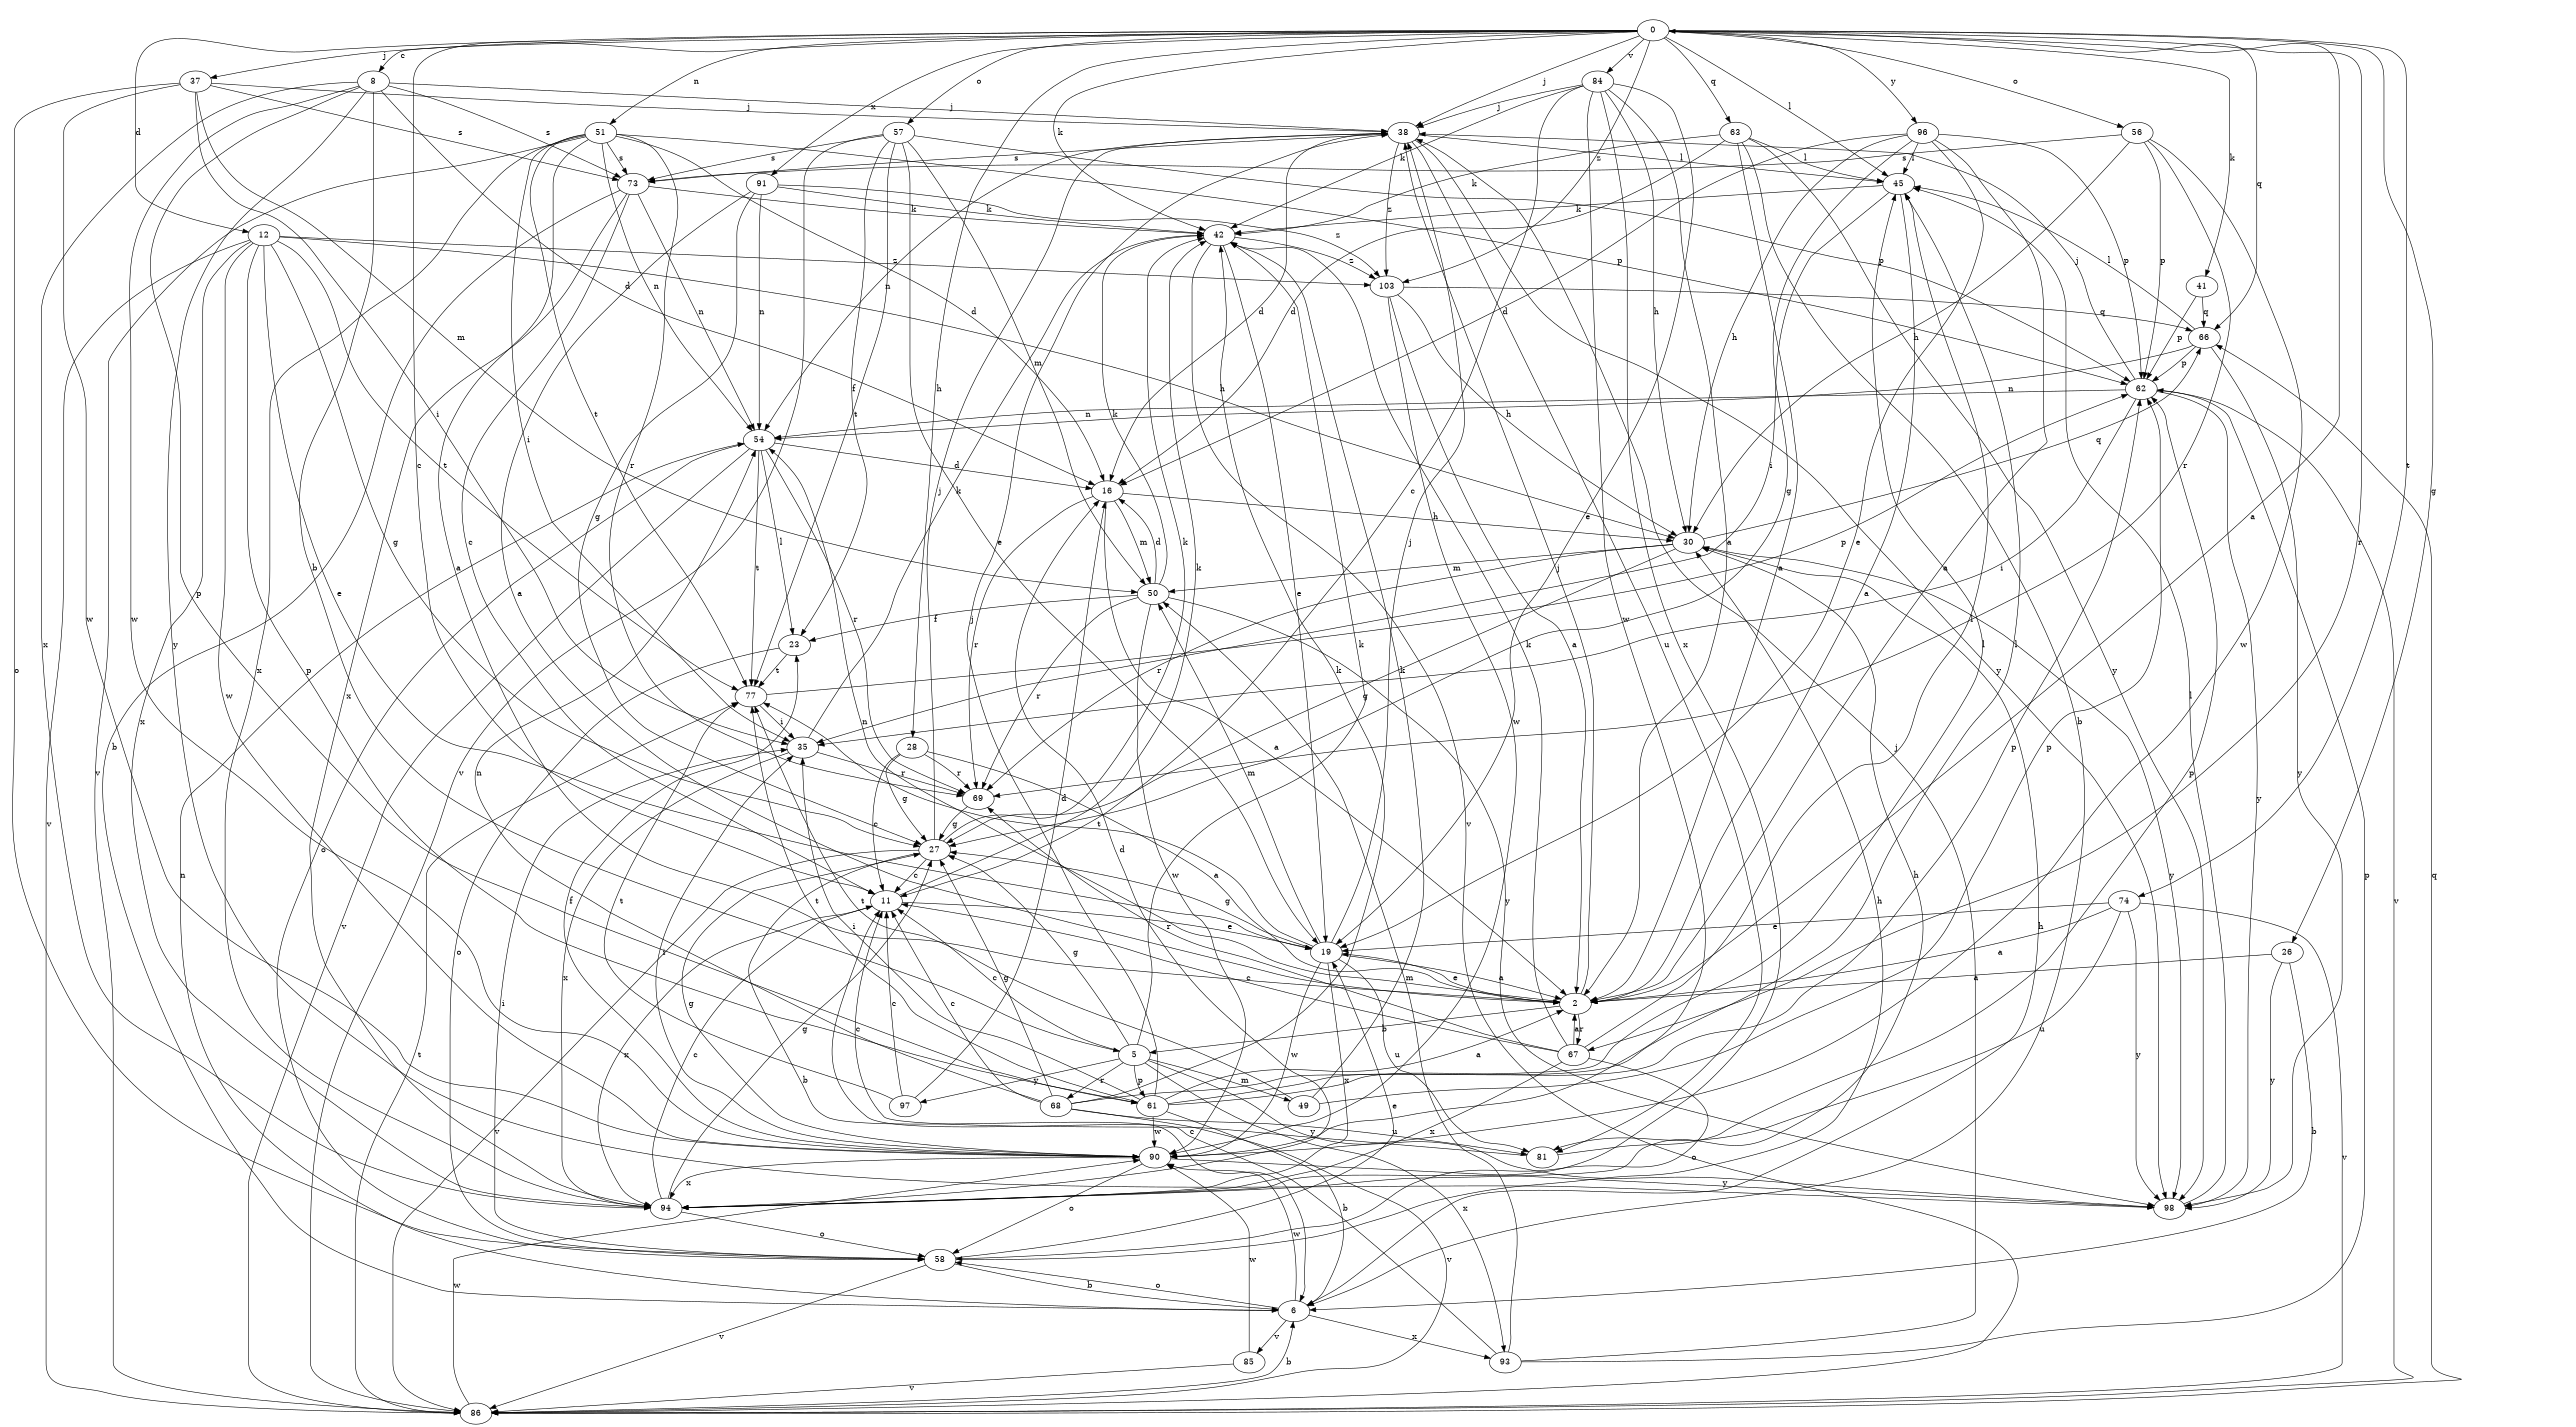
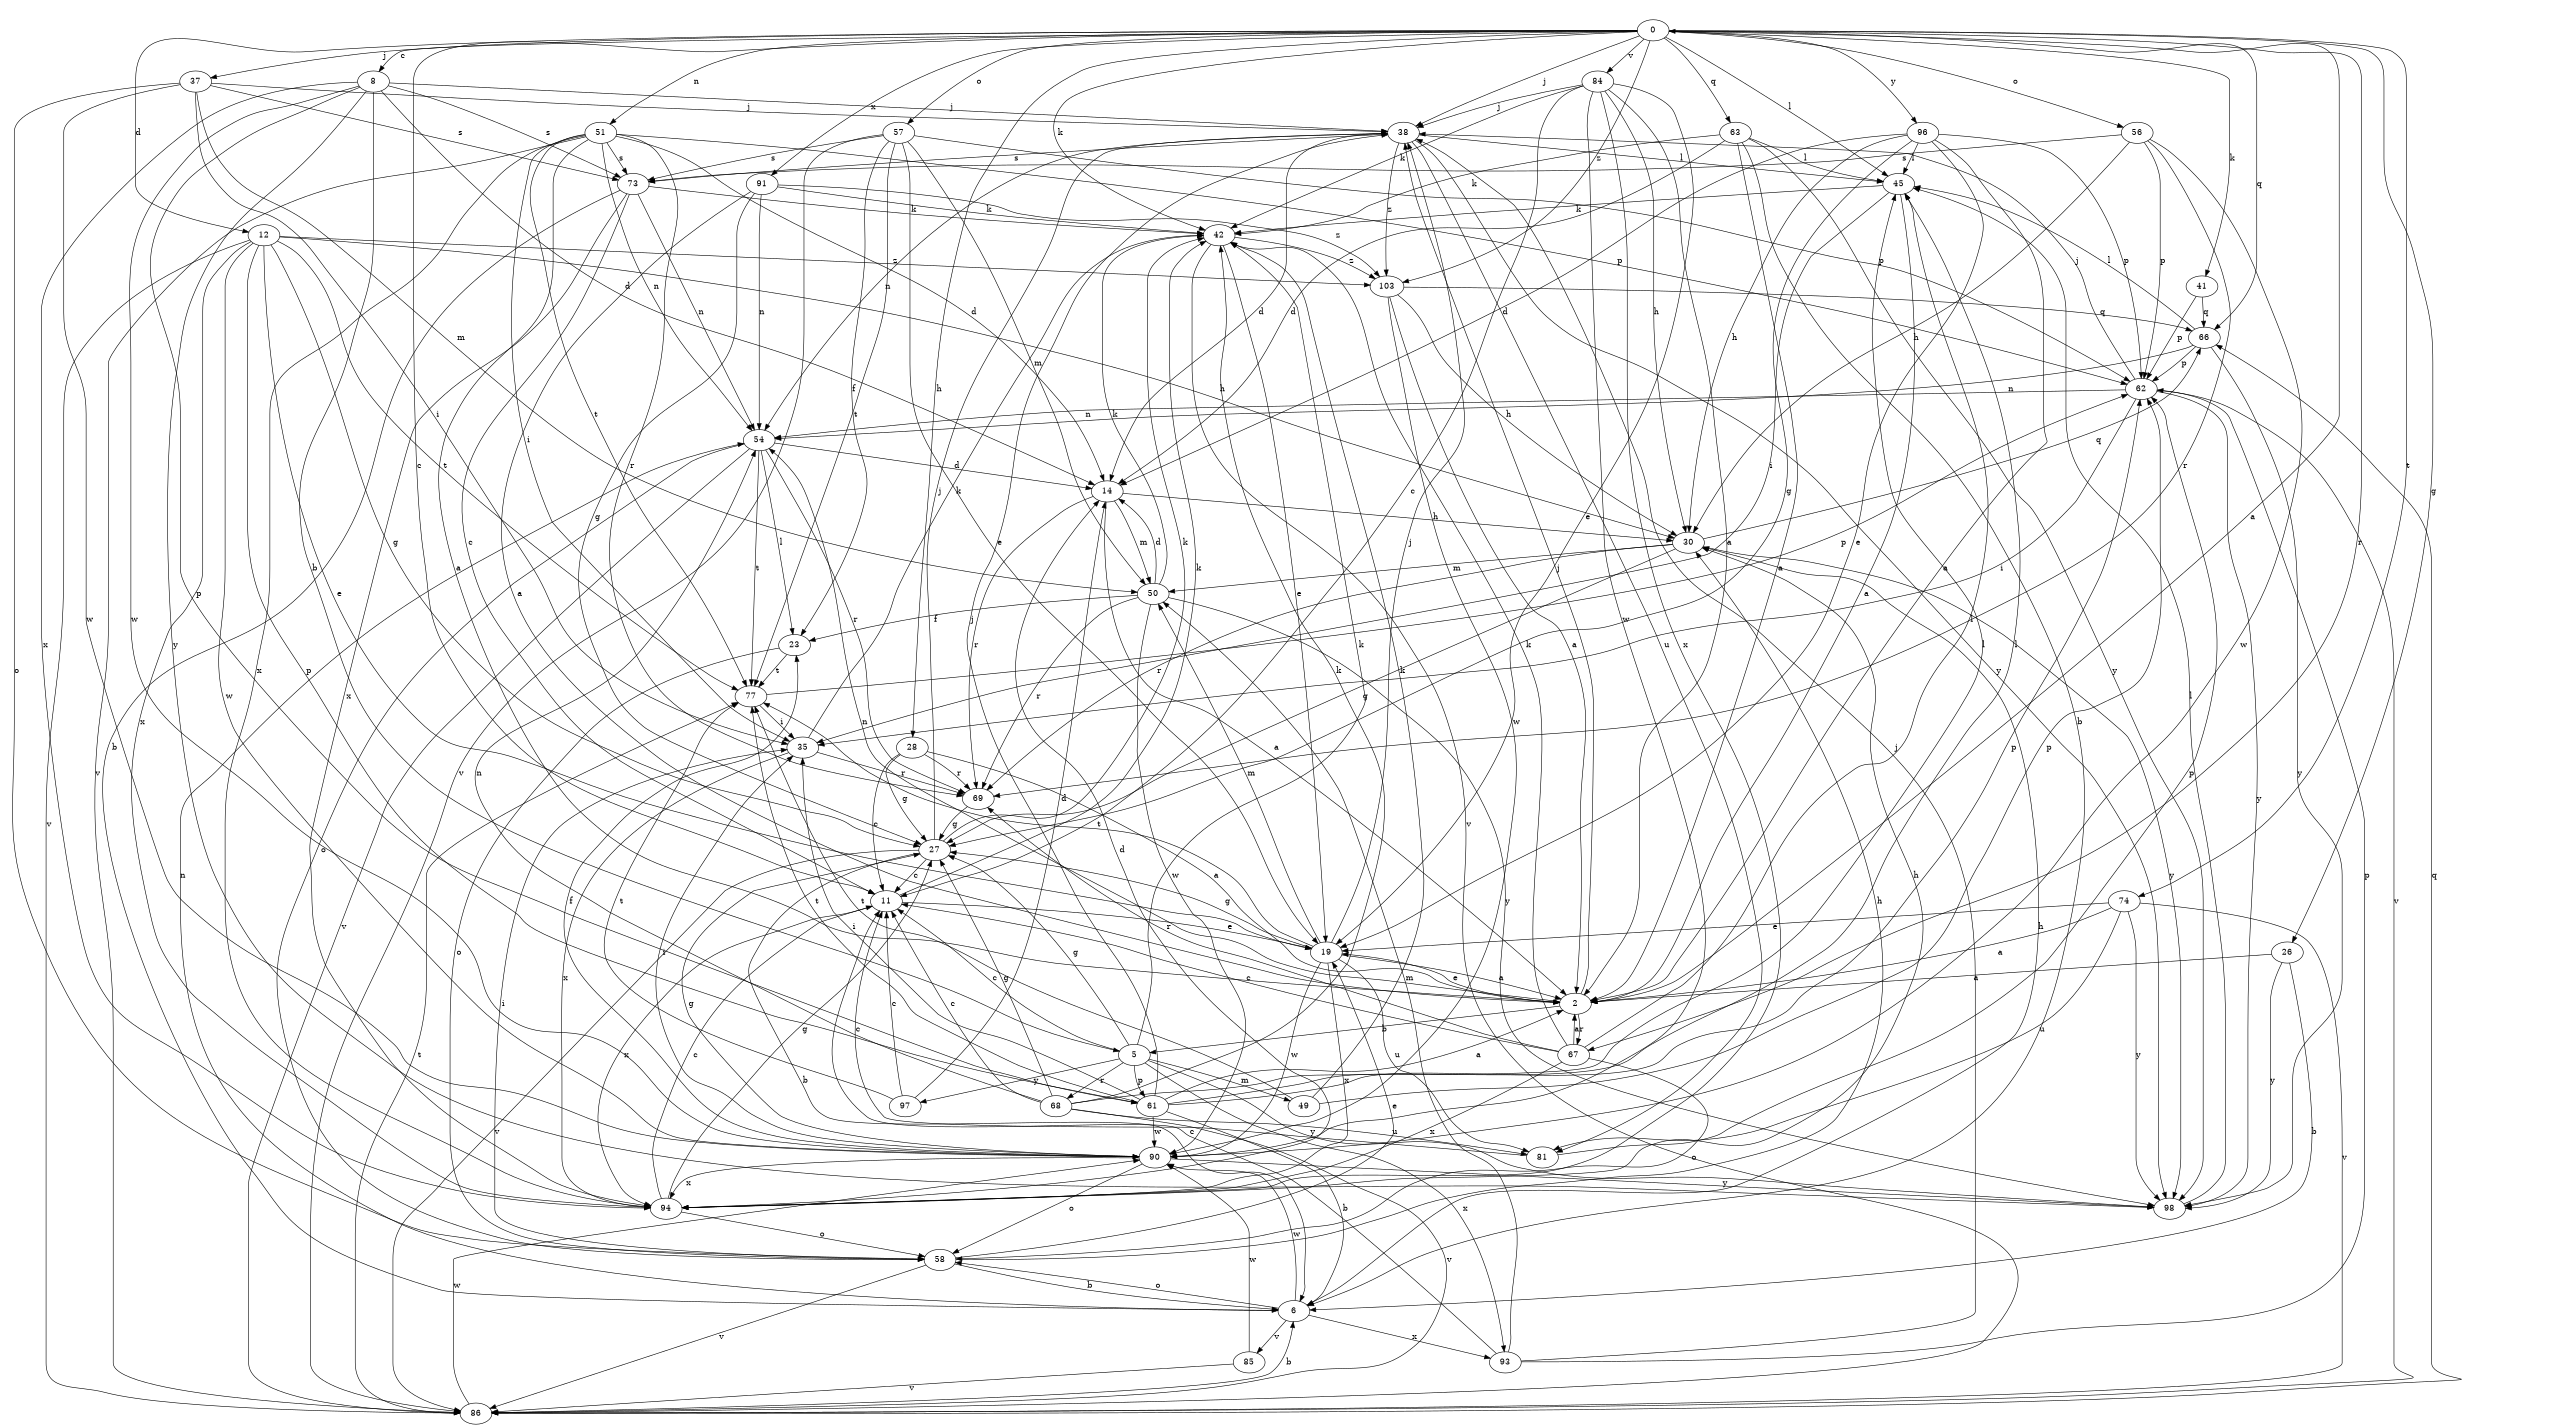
  strict digraph {
    0
    8
    11
    12
    26
    28
    37
    38
    41
    42
    45
    51
    56
    57
    63
    66
    67
    74
    84
    91
    96
    103
    5
    61
    98
    90
-   14 [label=16]
+   14
    73
    94
    19
    27
    30
    77
    86
    2
    6
    69
    58
    50
    35
    54
    81
    62
    23
    49
    68
    93
    97
    85
    0 -> 8 [label=c]
    0 -> 11 [label=c]
    0 -> 12 [label=d]
    0 -> 26 [label=g]
    0 -> 28 [label=h]
    0 -> 37 [label=j]
    0 -> 38 [label=j]
    0 -> 41 [label=k]
    0 -> 42 [label=k]
    0 -> 45 [label=l]
    0 -> 51 [label=n]
    0 -> 56 [label=o]
    0 -> 57 [label=o]
    0 -> 63 [label=q]
    0 -> 66 [label=q]
    0 -> 67 [label=r]
    0 -> 74 [label=t]
    0 -> 84 [label=v]
    0 -> 91 [label=x]
    0 -> 96 [label=y]
    0 -> 103 [label=z]
    8 -> 38 [label=j]
    8 -> 5 [label=b]
    8 -> 61 [label=p]
    8 -> 98 [label=y]
    8 -> 90 [label=w]
    8 -> 14 [label=d]
    8 -> 73 [label=s]
    8 -> 94 [label=x]
    11 -> 42 [label=k]
    11 -> 94 [label=x]
    11 -> 19 [label=e]
    12 -> 103 [label=z]
    12 -> 61 [label=p]
    12 -> 90 [label=w]
    12 -> 94 [label=x]
    12 -> 19 [label=e]
    12 -> 27 [label=g]
    12 -> 30 [label=h]
    12 -> 77 [label=t]
    12 -> 86 [label=v]
    26 -> 98 [label=y]
    26 -> 2 [label=a]
    26 -> 6 [label=b]
    28 -> 11 [label=c]
    28 -> 27 [label=g]
    28 -> 2 [label=a]
    28 -> 69 [label=r]
    37 -> 38 [label=j]
    37 -> 90 [label=w]
    37 -> 73 [label=s]
    37 -> 58 [label=o]
    37 -> 50 [label=m]
    37 -> 35 [label=i]
    38 -> 45 [label=l]
    38 -> 103 [label=z]
    38 -> 98 [label=y]
    38 -> 14 [label=d]
    38 -> 73 [label=s]
    38 -> 54 [label=n]
    38 -> 81 [label=u]
    41 -> 66 [label=q]
    41 -> 62 [label=p]
    42 -> 103 [label=z]
    42 -> 19 [label=e]
    42 -> 86 [label=v]
    45 -> 42 [label=k]
    45 -> 2 [label=a]
    45 -> 35 [label=i]
    51 -> 14 [label=d]
    51 -> 73 [label=s]
    51 -> 94 [label=x]
    51 -> 77 [label=t]
    51 -> 86 [label=v]
    51 -> 2 [label=a]
    51 -> 69 [label=r]
    51 -> 35 [label=i]
    51 -> 54 [label=n]
    51 -> 62 [label=p]
    56 -> 90 [label=w]
    56 -> 73 [label=s]
    56 -> 30 [label=h]
    56 -> 69 [label=r]
    56 -> 62 [label=p]
    57 -> 73 [label=s]
    57 -> 19 [label=e]
    57 -> 77 [label=t]
    57 -> 86 [label=v]
    57 -> 50 [label=m]
    57 -> 62 [label=p]
    57 -> 23 [label=f]
    63 -> 42 [label=k]
    63 -> 45 [label=l]
    63 -> 98 [label=y]
    63 -> 14 [label=d]
    63 -> 2 [label=a]
    63 -> 6 [label=b]
    66 -> 45 [label=l]
    66 -> 98 [label=y]
    66 -> 54 [label=n]
    66 -> 62 [label=p]
    67 -> 11 [label=c]
    67 -> 42 [label=k]
    67 -> 45 [label=l]
    67 -> 94 [label=x]
    67 -> 2 [label=a]
    67 -> 69 [label=r]
    67 -> 58 [label=o]
    74 -> 98 [label=y]
    74 -> 19 [label=e]
    74 -> 86 [label=v]
    74 -> 2 [label=a]
    74 -> 81 [label=u]
    84 -> 11 [label=c]
    84 -> 38 [label=j]
    84 -> 42 [label=k]
    84 -> 90 [label=w]
    84 -> 94 [label=x]
    84 -> 19 [label=e]
    84 -> 30 [label=h]
    84 -> 2 [label=a]
    91 -> 42 [label=k]
    91 -> 103 [label=z]
    91 -> 27 [label=g]
    91 -> 2 [label=a]
    91 -> 54 [label=n]
    96 -> 45 [label=l]
    96 -> 14 [label=d]
    96 -> 19 [label=e]
    96 -> 27 [label=g]
    96 -> 30 [label=h]
    96 -> 2 [label=a]
    96 -> 62 [label=p]
    103 -> 66 [label=q]
    103 -> 90 [label=w]
    103 -> 30 [label=h]
    103 -> 2 [label=a]
    5 -> 11 [label=c]
    5 -> 42 [label=k]
    5 -> 61 [label=p]
    5 -> 98 [label=y]
    5 -> 27 [label=g]
    5 -> 49 [label=m]
    5 -> 68 [label=r]
    5 -> 93 [label=x]
    5 -> 97 [label=y]
    61 -> 38 [label=j]
    61 -> 45 [label=l]
    61 -> 90 [label=w]
    61 -> 77 [label=t]
    61 -> 2 [label=a]
    61 -> 6 [label=b]
    61 -> 35 [label=i]
    61 -> 62 [label=p]
    98 -> 45 [label=l]
    90 -> 98 [label=y]
    90 -> 94 [label=x]
    90 -> 27 [label=g]
    90 -> 58 [label=o]
    90 -> 35 [label=i]
    90 -> 23 [label=f]
    14 -> 30 [label=h]
    14 -> 2 [label=a]
    14 -> 69 [label=r]
    14 -> 50 [label=m]
    73 -> 11 [label=c]
    73 -> 42 [label=k]
    73 -> 94 [label=x]
    73 -> 6 [label=b]
    73 -> 54 [label=n]
    94 -> 11 [label=c]
    94 -> 14 [label=d]
    94 -> 27 [label=g]
    94 -> 30 [label=h]
    94 -> 58 [label=o]
    19 -> 38 [label=j]
    19 -> 90 [label=w]
    19 -> 94 [label=x]
    19 -> 27 [label=g]
    19 -> 77 [label=t]
    19 -> 2 [label=a]
    19 -> 50 [label=m]
    19 -> 81 [label=u]
    27 -> 11 [label=c]
    27 -> 38 [label=j]
    27 -> 42 [label=k]
    27 -> 86 [label=v]
    27 -> 6 [label=b]
    30 -> 66 [label=q]
    30 -> 98 [label=y]
    30 -> 27 [label=g]
    30 -> 69 [label=r]
    30 -> 50 [label=m]
    77 -> 35 [label=i]
    77 -> 62 [label=p]
    86 -> 66 [label=q]
    86 -> 90 [label=w]
    86 -> 77 [label=t]
    86 -> 6 [label=b]
    2 -> 0 [label=a]
    2 -> 38 [label=j]
    2 -> 67 [label=r]
    2 -> 5 [label=b]
    2 -> 19 [label=e]
    2 -> 54 [label=n]
    6 -> 90 [label=w]
    6 -> 30 [label=h]
    6 -> 58 [label=o]
    6 -> 54 [label=n]
    6 -> 93 [label=x]
    6 -> 85 [label=v]
    69 -> 27 [label=g]
    58 -> 19 [label=e]
    58 -> 30 [label=h]
    58 -> 86 [label=v]
    58 -> 6 [label=b]
    58 -> 35 [label=i]
    50 -> 42 [label=k]
    50 -> 98 [label=y]
    50 -> 90 [label=w]
    50 -> 14 [label=d]
    50 -> 69 [label=r]
    50 -> 23 [label=f]
    35 -> 42 [label=k]
    35 -> 94 [label=x]
    35 -> 69 [label=r]
    54 -> 14 [label=d]
    54 -> 77 [label=t]
    54 -> 86 [label=v]
    54 -> 69 [label=r]
    54 -> 58 [label=o]
    54 -> 23 [label=l]
    81 -> 11 [label=c]
    81 -> 62 [label=p]
    62 -> 38 [label=j]
    62 -> 98 [label=y]
    62 -> 86 [label=v]
    62 -> 35 [label=i]
    62 -> 54 [label=n]
    23 -> 77 [label=t]
    23 -> 58 [label=o]
    49 -> 42 [label=k]
    49 -> 77 [label=t]
    49 -> 62 [label=p]
    68 -> 11 [label=c]
    68 -> 42 [label=k]
    68 -> 45 [label=l]
    68 -> 27 [label=g]
    68 -> 86 [label=v]
    68 -> 54 [label=n]
    68 -> 81 [label=u]
    93 -> 11 [label=c]
    93 -> 38 [label=j]
    93 -> 50 [label=m]
    93 -> 62 [label=p]
    97 -> 11 [label=c]
    97 -> 14 [label=d]
    97 -> 77 [label=t]
    85 -> 90 [label=w]
    85 -> 86 [label=v]
  }
